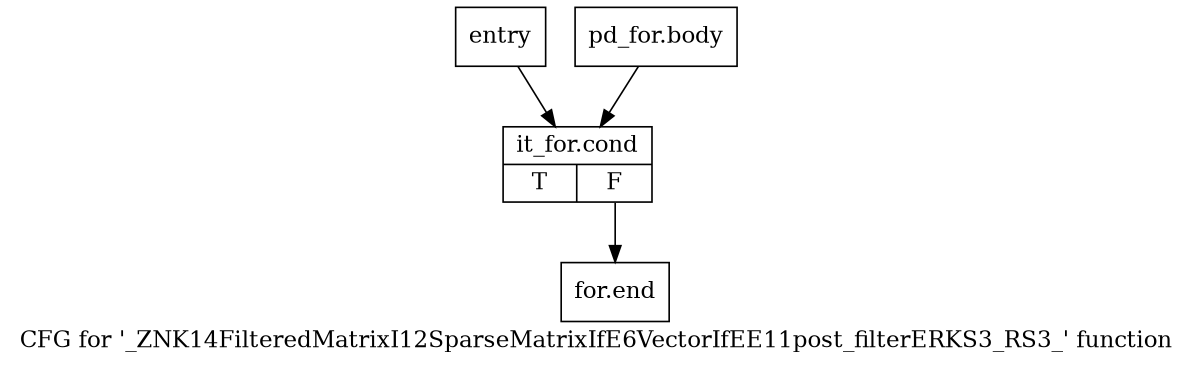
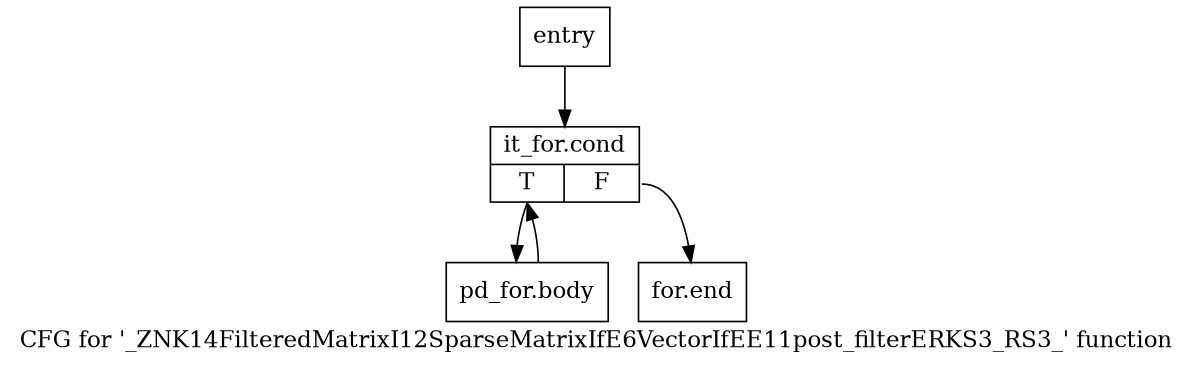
  digraph {
    label="CFG for '_ZNK14FilteredMatrixI12SparseMatrixIfE6VectorIfEE11post_filterERKS3_RS3_' function"
    node [shape=record]
    n1 [label="{entry}"]
    n2 [label="{it_for.cond|{<s0>T|<s1>F}}"]
    n3 [label="{pd_for.body}"]
    n4 [label="{for.end}"]
    n1 -> n2
+   n2 -> n3 [tailport=s0]
    n2 -> n4 [tailport=s1]
    n3 -> n2
  }
